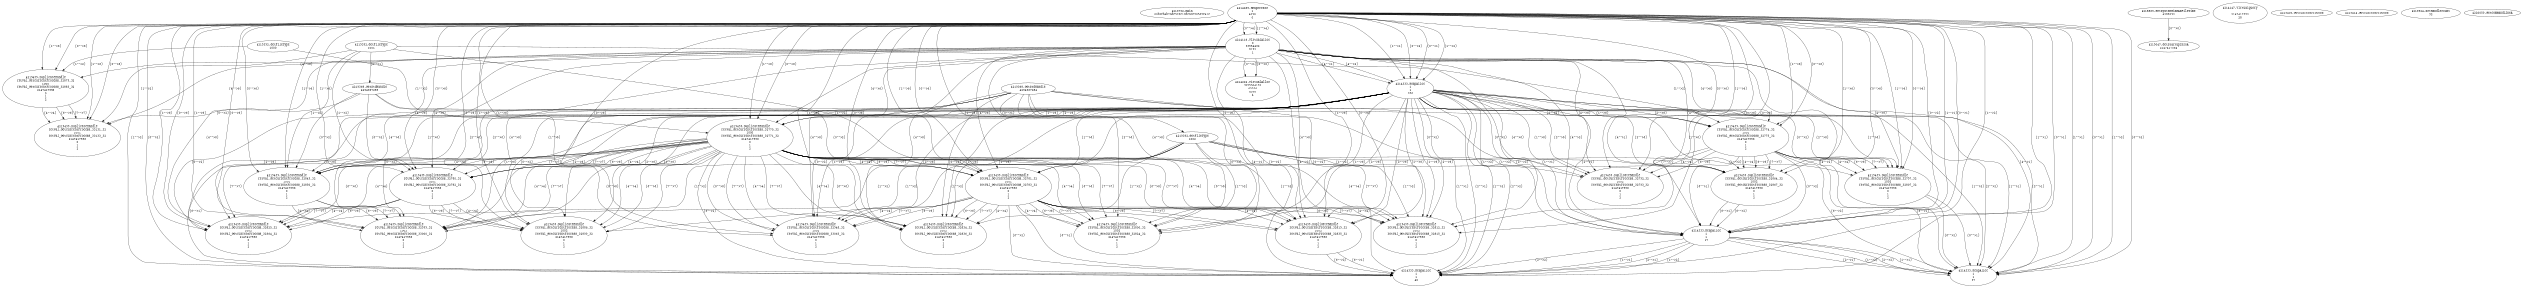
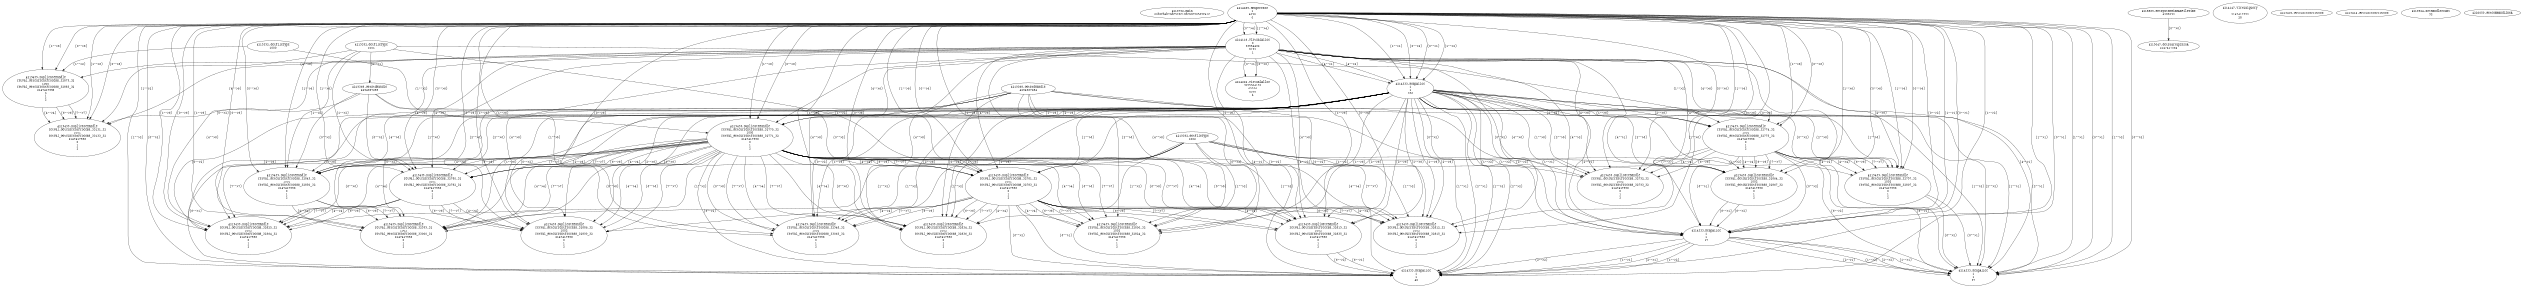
  digraph {
    fontname="Courier Prime"
    node [fontname="Courier Prime"]
    edge [fontname="Courier Prime"]
    n1 [label="4213792.main\n00b2eb4b70de929c1cdcacc56565e41c"]
    n2 [label="4214265.HeapCreate\n1\n4096\n0"]
    n3 [label="4214116.VirtualAlloc\n0\n33554432\n8192\n1"]
    n4 [label="4219439.DuplicateHandle\nretval_GetCurrentProcess_32879_32\n1000\nretval_GetCurrentProcess_32883_32\n2147417556\n0\n1\n2"]
    n5 [label="4219439.DuplicateHandle\nretval_GetCurrentProcess_33131_32\n1001\nretval_GetCurrentProcess_33133_32\n2147417556\n0\n1\n2"]
    n6 [label="4214333.HeapAlloc\n1\n1\n256"]
    n7 [label="4219439.DuplicateHandle\nretval_GetCurrentProcess_32770_32\n1000\nretval_GetCurrentProcess_32771_32\n2147417556\n0\n1\n2"]
    n8 [label="4219439.DuplicateHandle\nretval_GetCurrentProcess_32781_32\n1001\nretval_GetCurrentProcess_32783_32\n2147417556\n0\n1\n2"]
    n9 [label="4219439.DuplicateHandle\nretval_GetCurrentProcess_32948_32\n1002\nretval_GetCurrentProcess_33063_32\n2147417556\n0\n1\n2"]
    n10 [label="4219439.DuplicateHandle\nretval_GetCurrentProcess_32774_32\n1001\nretval_GetCurrentProcess_32775_32\n2147417556\n0\n1\n2"]
    n11 [label="4219439.DuplicateHandle\nretval_GetCurrentProcess_32864_32\n1002\nretval_GetCurrentProcess_32867_32\n2147417556\n0\n1\n2"]
    n12 [label="4214333.HeapAlloc\n1\n1\n17"]
    n13 [label="4219439.DuplicateHandle\nretval_GetCurrentProcess_32819_32\n1002\nretval_GetCurrentProcess_32835_32\n2147417556\n0\n1\n2"]
    n14 [label="4219439.DuplicateHandle\nretval_GetCurrentProcess_32797_32\n1002\nretval_GetCurrentProcess_32807_32\n2147417556\n0\n1\n2"]
    n15 [label="4214333.HeapAlloc\n1\n1\n37"]
    n16 [label="4214333.HeapAlloc\n1\n1\n40"]
    n17 [label="4219439.DuplicateHandle\nretval_GetCurrentProcess_32812_32\n1002\nretval_GetCurrentProcess_32815_32\n2147417556\n0\n1\n2"]
    n18 [label="4219439.DuplicateHandle\nretval_GetCurrentProcess_32800_32\n1002\nretval_GetCurrentProcess_32824_32\n2147417556\n0\n1\n2"]
    n19 [label="4219439.DuplicateHandle\nretval_GetCurrentProcess_32834_32\n1002\nretval_GetCurrentProcess_32836_32\n2147417556\n0\n1\n2"]
    n20 [label="4219439.DuplicateHandle\nretval_GetCurrentProcess_32780_32\n1001\nretval_GetCurrentProcess_32782_32\n2147417556\n0\n1\n2"]
    n21 [label="4219439.DuplicateHandle\nretval_GetCurrentProcess_32886_32\n1002\nretval_GetCurrentProcess_32899_32\n2147417556\n0\n1\n2"]
    n22 [label="4219439.DuplicateHandle\nretval_GetCurrentProcess_32825_32\n1002\nretval_GetCurrentProcess_32964_32\n2147417556\n0\n1\n2"]
    n23 [label="4219439.DuplicateHandle\nretval_GetCurrentProcess_32849_32\n1001\nretval_GetCurrentProcess_32850_32\n2147417556\n0\n1\n2"]
    n24 [label="4219439.DuplicateHandle\nretval_GetCurrentProcess_32999_32\n1002\nretval_GetCurrentProcess_33000_32\n2147417556\n0\n1\n2"]
    n25 [label="4219439.DuplicateHandle\nretval_GetCurrentProcess_32792_32\n1002\nretval_GetCurrentProcess_32793_32\n2147417556\n0\n1\n2"]
    n26 [label="4214222.VirtualAlloc\n3255304192\n65536\n4096\n4"]
    n27 [label="4218869.GetSystemTimeAsFileTime\n4288292"]
    n28 [label="4219047.GetStartupInfoA\n2147417564"]
    n29 [label="4214147.VirtualQuery\n\n2147417352\n28"]
    n30 [label="4219392.GetFileType\n1000"]
    n31 [label="4219405.GetCurrentProcess\n"]
    n32 [label="4219414.GetCurrentProcess\n"]
    n33 [label="4219368.GetStdHandle\n4294967285"]
    n34 [label="4219392.GetFileType\n1001"]
    n35 [label="4219368.GetStdHandle\n4294967284"]
    n36 [label="4219392.GetFileType\n1002"]
    n37 [label="4219524.SetHandleCount\n32"]
    n38 [label="4220059.GetCommandLineA\n"]
    n2 -> n3 [label="(1-->4)"]
    n2 -> n3 [label="(0-->4)"]
    n2 -> n4 [label="(1-->6)"]
    n2 -> n4 [label="(0-->6)"]
    n2 -> n5 [label="(1-->6)"]
    n2 -> n5 [label="(0-->6)"]
    n2 -> n6 [label="(1-->1)"]
    n2 -> n6 [label="(0-->1)"]
    n2 -> n6 [label="(1-->2)"]
    n2 -> n6 [label="(0-->2)"]
    n2 -> n7 [label="(1-->6)"]
    n2 -> n7 [label="(0-->6)"]
    n2 -> n8 [label="(1-->6)"]
    n2 -> n8 [label="(0-->6)"]
    n2 -> n9 [label="(1-->6)"]
    n2 -> n9 [label="(0-->6)"]
    n2 -> n10 [label="(1-->6)"]
    n2 -> n10 [label="(0-->6)"]
    n2 -> n11 [label="(1-->6)"]
    n2 -> n11 [label="(0-->6)"]
    n2 -> n12 [label="(1-->1)"]
    n2 -> n12 [label="(0-->1)"]
    n2 -> n12 [label="(1-->2)"]
    n2 -> n12 [label="(0-->2)"]
    n2 -> n13 [label="(1-->6)"]
    n2 -> n13 [label="(0-->6)"]
    n2 -> n14 [label="(1-->6)"]
    n2 -> n14 [label="(0-->6)"]
    n2 -> n15 [label="(1-->1)"]
    n2 -> n15 [label="(0-->1)"]
    n2 -> n15 [label="(1-->2)"]
    n2 -> n15 [label="(0-->2)"]
    n2 -> n16 [label="(1-->1)"]
    n2 -> n16 [label="(0-->1)"]
    n2 -> n16 [label="(1-->2)"]
    n2 -> n16 [label="(0-->2)"]
    n2 -> n17 [label="(1-->6)"]
    n2 -> n17 [label="(0-->6)"]
    n2 -> n18 [label="(1-->6)"]
    n2 -> n18 [label="(0-->6)"]
    n2 -> n19 [label="(1-->6)"]
    n2 -> n19 [label="(0-->6)"]
    n2 -> n20 [label="(1-->6)"]
    n2 -> n20 [label="(0-->6)"]
    n2 -> n21 [label="(1-->6)"]
    n2 -> n21 [label="(0-->6)"]
    n2 -> n22 [label="(1-->6)"]
    n2 -> n22 [label="(0-->6)"]
    n2 -> n23 [label="(1-->6)"]
    n2 -> n23 [label="(0-->6)"]
    n2 -> n24 [label="(1-->6)"]
    n2 -> n24 [label="(0-->6)"]
    n2 -> n25 [label="(1-->6)"]
    n2 -> n25 [label="(0-->6)"]
    n3 -> n4 [label="(4-->6)"]
    n3 -> n5 [label="(4-->6)"]
    n3 -> n6 [label="(4-->1)"]
    n3 -> n6 [label="(4-->2)"]
    n3 -> n7 [label="(4-->6)"]
    n3 -> n8 [label="(4-->6)"]
    n3 -> n9 [label="(4-->6)"]
    n3 -> n10 [label="(4-->6)"]
    n3 -> n11 [label="(4-->6)"]
    n3 -> n12 [label="(4-->1)"]
    n3 -> n12 [label="(4-->2)"]
    n3 -> n13 [label="(4-->6)"]
    n3 -> n14 [label="(4-->6)"]
    n3 -> n15 [label="(4-->1)"]
    n3 -> n15 [label="(4-->2)"]
    n3 -> n16 [label="(4-->1)"]
    n3 -> n16 [label="(4-->2)"]
    n3 -> n17 [label="(4-->6)"]
    n3 -> n18 [label="(4-->6)"]
    n3 -> n19 [label="(4-->6)"]
    n3 -> n20 [label="(4-->6)"]
    n3 -> n21 [label="(4-->6)"]
    n3 -> n22 [label="(4-->6)"]
    n3 -> n23 [label="(4-->6)"]
    n3 -> n24 [label="(4-->6)"]
    n3 -> n25 [label="(4-->6)"]
    n3 -> n26 [label="(0-->1)"]
    n3 -> n26 [label="(0-->0)"]
    n4 -> n5 [label="(4-->4)"]
    n4 -> n5 [label="(6-->6)"]
    n4 -> n5 [label="(7-->7)"]
    n6 -> n7 [label="(1-->6)"]
    n6 -> n7 [label="(2-->6)"]
    n6 -> n8 [label="(1-->6)"]
    n6 -> n8 [label="(2-->6)"]
    n6 -> n9 [label="(1-->6)"]
    n6 -> n9 [label="(2-->6)"]
    n6 -> n10 [label="(1-->6)"]
    n6 -> n10 [label="(2-->6)"]
    n6 -> n11 [label="(1-->6)"]
    n6 -> n11 [label="(2-->6)"]
    n6 -> n12 [label="(1-->1)"]
    n6 -> n12 [label="(2-->1)"]
    n6 -> n12 [label="(1-->2)"]
    n6 -> n12 [label="(2-->2)"]
    n6 -> n13 [label="(1-->6)"]
    n6 -> n13 [label="(2-->6)"]
    n6 -> n14 [label="(1-->6)"]
    n6 -> n14 [label="(2-->6)"]
    n6 -> n15 [label="(1-->1)"]
    n6 -> n15 [label="(2-->1)"]
    n6 -> n15 [label="(1-->2)"]
    n6 -> n15 [label="(2-->2)"]
    n6 -> n16 [label="(1-->1)"]
    n6 -> n16 [label="(2-->1)"]
    n6 -> n16 [label="(1-->2)"]
    n6 -> n16 [label="(2-->2)"]
    n6 -> n17 [label="(1-->6)"]
    n6 -> n17 [label="(2-->6)"]
    n6 -> n18 [label="(1-->6)"]
    n6 -> n18 [label="(2-->6)"]
    n6 -> n19 [label="(1-->6)"]
    n6 -> n19 [label="(2-->6)"]
    n6 -> n20 [label="(1-->6)"]
    n6 -> n20 [label="(2-->6)"]
    n6 -> n21 [label="(1-->6)"]
    n6 -> n21 [label="(2-->6)"]
    n6 -> n22 [label="(1-->6)"]
    n6 -> n22 [label="(2-->6)"]
    n6 -> n23 [label="(1-->6)"]
    n6 -> n23 [label="(2-->6)"]
    n6 -> n24 [label="(1-->6)"]
    n6 -> n24 [label="(2-->6)"]
    n6 -> n25 [label="(1-->6)"]
    n6 -> n25 [label="(2-->6)"]
    n7 -> n8 [label="(4-->4)"]
    n7 -> n8 [label="(6-->6)"]
    n7 -> n8 [label="(7-->7)"]
    n7 -> n9 [label="(4-->4)"]
    n7 -> n9 [label="(6-->6)"]
    n7 -> n9 [label="(7-->7)"]
    n7 -> n13 [label="(4-->4)"]
    n7 -> n13 [label="(6-->6)"]
    n7 -> n13 [label="(7-->7)"]
    n7 -> n16 [label="(6-->1)"]
    n7 -> n16 [label="(6-->2)"]
    n7 -> n17 [label="(4-->4)"]
    n7 -> n17 [label="(6-->6)"]
    n7 -> n17 [label="(7-->7)"]
    n7 -> n18 [label="(4-->4)"]
    n7 -> n18 [label="(6-->6)"]
    n7 -> n18 [label="(7-->7)"]
    n7 -> n19 [label="(4-->4)"]
    n7 -> n19 [label="(6-->6)"]
    n7 -> n19 [label="(7-->7)"]
    n7 -> n20 [label="(4-->4)"]
    n7 -> n20 [label="(6-->6)"]
    n7 -> n20 [label="(7-->7)"]
    n7 -> n21 [label="(4-->4)"]
    n7 -> n21 [label="(6-->6)"]
    n7 -> n21 [label="(7-->7)"]
    n7 -> n22 [label="(4-->4)"]
    n7 -> n22 [label="(6-->6)"]
    n7 -> n22 [label="(7-->7)"]
    n7 -> n23 [label="(4-->4)"]
    n7 -> n23 [label="(6-->6)"]
    n7 -> n23 [label="(7-->7)"]
    n7 -> n24 [label="(4-->4)"]
    n7 -> n24 [label="(6-->6)"]
    n7 -> n24 [label="(7-->7)"]
    n8 -> n9 [label="(4-->4)"]
    n8 -> n9 [label="(6-->6)"]
    n8 -> n9 [label="(7-->7)"]
    n8 -> n13 [label="(4-->4)"]
    n8 -> n13 [label="(6-->6)"]
    n8 -> n13 [label="(7-->7)"]
    n8 -> n16 [label="(6-->1)"]
    n8 -> n16 [label="(6-->2)"]
    n8 -> n17 [label="(4-->4)"]
    n8 -> n17 [label="(6-->6)"]
    n8 -> n17 [label="(7-->7)"]
    n8 -> n18 [label="(4-->4)"]
    n8 -> n18 [label="(6-->6)"]
    n8 -> n18 [label="(7-->7)"]
    n8 -> n19 [label="(4-->4)"]
    n8 -> n19 [label="(6-->6)"]
    n8 -> n19 [label="(7-->7)"]
    n10 -> n11 [label="(4-->4)"]
    n10 -> n11 [label="(6-->6)"]
    n10 -> n11 [label="(7-->7)"]
    n10 -> n12 [label="(6-->1)"]
    n10 -> n12 [label="(6-->2)"]
    n10 -> n14 [label="(4-->4)"]
    n10 -> n14 [label="(6-->6)"]
    n10 -> n14 [label="(7-->7)"]
    n10 -> n15 [label="(6-->1)"]
    n10 -> n15 [label="(6-->2)"]
    n10 -> n25 [label="(4-->4)"]
    n10 -> n25 [label="(6-->6)"]
    n10 -> n25 [label="(7-->7)"]
    n11 -> n12 [label="(6-->1)"]
    n11 -> n12 [label="(6-->2)"]
    n12 -> n15 [label="(1-->1)"]
    n12 -> n15 [label="(2-->1)"]
    n12 -> n15 [label="(1-->2)"]
    n12 -> n15 [label="(2-->2)"]
    n12 -> n16 [label="(1-->1)"]
    n12 -> n16 [label="(2-->1)"]
    n12 -> n16 [label="(1-->2)"]
    n12 -> n16 [label="(2-->2)"]
    n13 -> n16 [label="(6-->1)"]
    n13 -> n16 [label="(6-->2)"]
    n14 -> n15 [label="(6-->1)"]
    n14 -> n15 [label="(6-->2)"]
    n20 -> n21 [label="(4-->4)"]
    n20 -> n21 [label="(6-->6)"]
    n20 -> n21 [label="(7-->7)"]
    n20 -> n22 [label="(4-->4)"]
    n20 -> n22 [label="(6-->6)"]
    n20 -> n22 [label="(7-->7)"]
    n23 -> n24 [label="(4-->4)"]
    n23 -> n24 [label="(6-->6)"]
    n23 -> n24 [label="(7-->7)"]
    n27 -> n28 [label="(0-->0)"]
    n30 -> n4 [label="(1-->2)"]
    n30 -> n7 [label="(1-->2)"]
    n33 -> n5 [label="(0-->2)"]
    n33 -> n8 [label="(0-->2)"]
    n33 -> n10 [label="(0-->2)"]
    n33 -> n20 [label="(0-->2)"]
    n33 -> n23 [label="(0-->2)"]
    n34 -> n5 [label="(1-->2)"]
    n34 -> n8 [label="(1-->2)"]
    n34 -> n10 [label="(1-->2)"]
    n34 -> n20 [label="(1-->2)"]
    n34 -> n23 [label="(1-->2)"]
    n34 -> n33 [label="(0-->1)"]
    n35 -> n9 [label="(0-->2)"]
    n35 -> n11 [label="(0-->2)"]
    n35 -> n13 [label="(0-->2)"]
    n35 -> n14 [label="(0-->2)"]
    n35 -> n17 [label="(0-->2)"]
    n35 -> n18 [label="(0-->2)"]
    n35 -> n19 [label="(0-->2)"]
    n35 -> n21 [label="(0-->2)"]
    n35 -> n22 [label="(0-->2)"]
    n35 -> n24 [label="(0-->2)"]
    n35 -> n25 [label="(0-->2)"]
-   n35 -> n36 [label="(0-->1)"]
    n36 -> n9 [label="(1-->2)"]
    n36 -> n11 [label="(1-->2)"]
    n36 -> n13 [label="(1-->2)"]
    n36 -> n14 [label="(1-->2)"]
    n36 -> n17 [label="(1-->2)"]
    n36 -> n18 [label="(1-->2)"]
    n36 -> n19 [label="(1-->2)"]
    n36 -> n21 [label="(1-->2)"]
    n36 -> n22 [label="(1-->2)"]
    n36 -> n24 [label="(1-->2)"]
    n36 -> n25 [label="(1-->2)"]
  }
